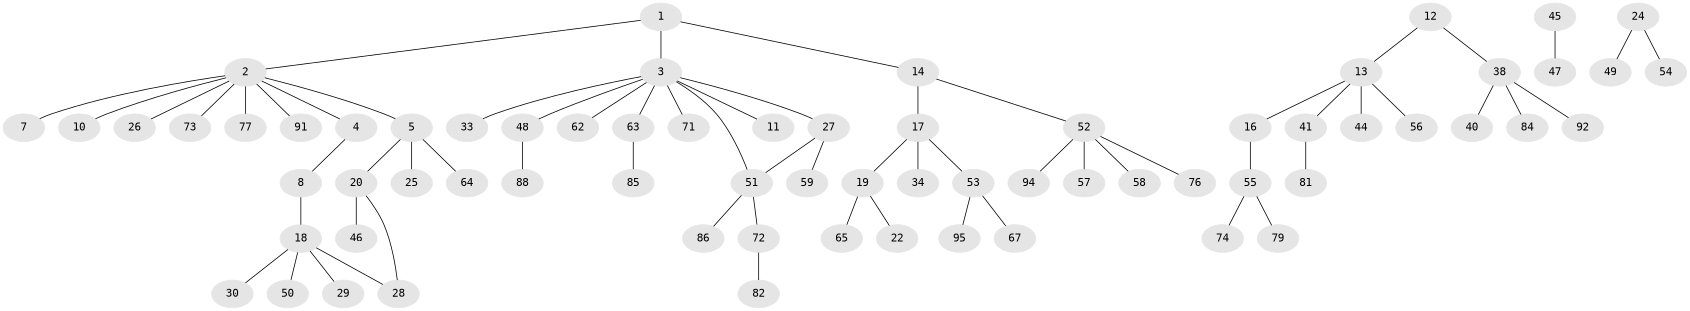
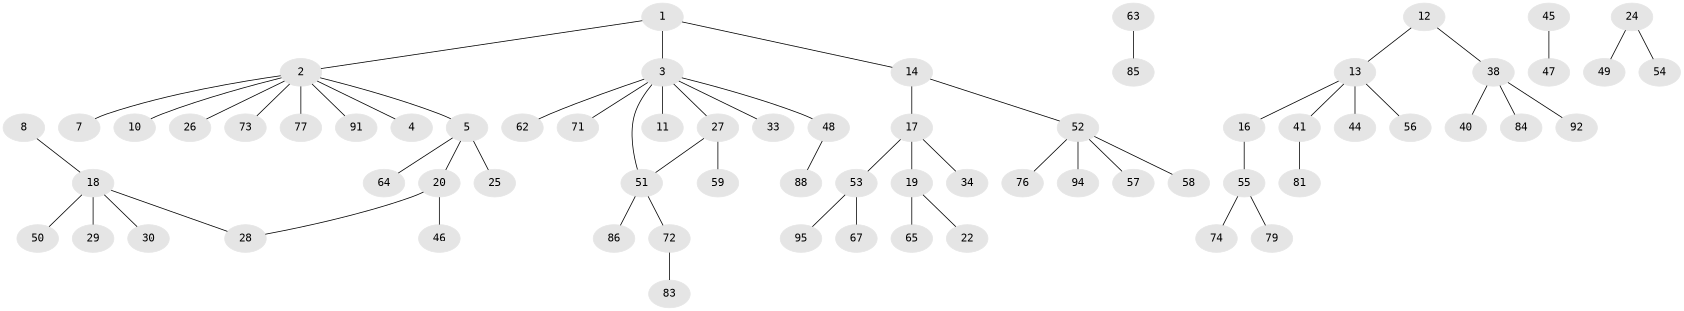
  graph {
    fontname="DejaVu Sans Mono"
    node [color=gray90 fontname="DejaVu Sans Mono" style=filled]
    edge [fontname="DejaVu Sans Mono"]
    2 [super="+9"]
    4 [super="+23"]
    5 [super="+89"]
    7 [super="+15"]
    10 [super="+32"]
    26
    73
    77 [super="+82"]
    91
    1
    3 [super="+6"]
    14
    11 [super="+66"]
    27 [super="+39"]
    33
    48 [super="+49"]
    62
    63
    71
    51 [super="+80"]
    17 [super="+21"]
    52 [super="+69"]
    8
    20 [super="+31"]
    25
    64 [super="+96"]
    12 [super="+93"]
    13 [super="+36"]
    38 [super="+68"]
    59
    88
    85
    18 [super="+61"]
    28
    46
    29
    30
    50 [super="+90"]
    45 [super="+78"]
    47 [super="+98"]
    16 [super="+37"]
    41
    44
    56
    40
    84
    92
    55 [super="+99"]
    81
    19 [super="+35"]
    34 [super="+43"]
    53 [super="+65"]
    57
    58
    76
    94
    74
    79
    22 [super="+70"]
    n60 [label=65]
    67 [super="+87"]
    95
    24 [super="+75"]
    n64 [label=49]
    54
    72
    86
-   83 [super="+97" label=82]
+   83 [super="+97"]
    2 -- 4
    2 -- 5
    2 -- 7
    2 -- 10
    2 -- 26
    2 -- 73
    2 -- 77
    2 -- 91
-   4 -- 8
    5 -- 20
    5 -- 25
    5 -- 64
    1 -- 2
    1 -- 3
    1 -- 14
    3 -- 11
    3 -- 27
    3 -- 33
    3 -- 48
    3 -- 62
-   3 -- 63
    3 -- 71
    3 -- 51
    14 -- 17
    14 -- 52
    27 -- 51
    27 -- 59
    48 -- 88
    63 -- 85
    51 -- 72
    51 -- 86
    17 -- 19
    17 -- 34
    17 -- 53
    52 -- 57
    52 -- 58
    52 -- 76
    52 -- 94
    8 -- 18
    20 -- 28
    20 -- 46
    12 -- 13
    12 -- 38
    13 -- 16
    13 -- 41
    13 -- 44
    13 -- 56
    38 -- 40
    38 -- 84
    38 -- 92
    18 -- 28
    18 -- 29
    18 -- 30
    18 -- 50
    45 -- 47
    16 -- 55
    41 -- 81
    55 -- 74
    55 -- 79
    19 -- 22
    19 -- n60
    53 -- 67
    53 -- 95
    24 -- n64
    24 -- 54
    72 -- 83
  }
